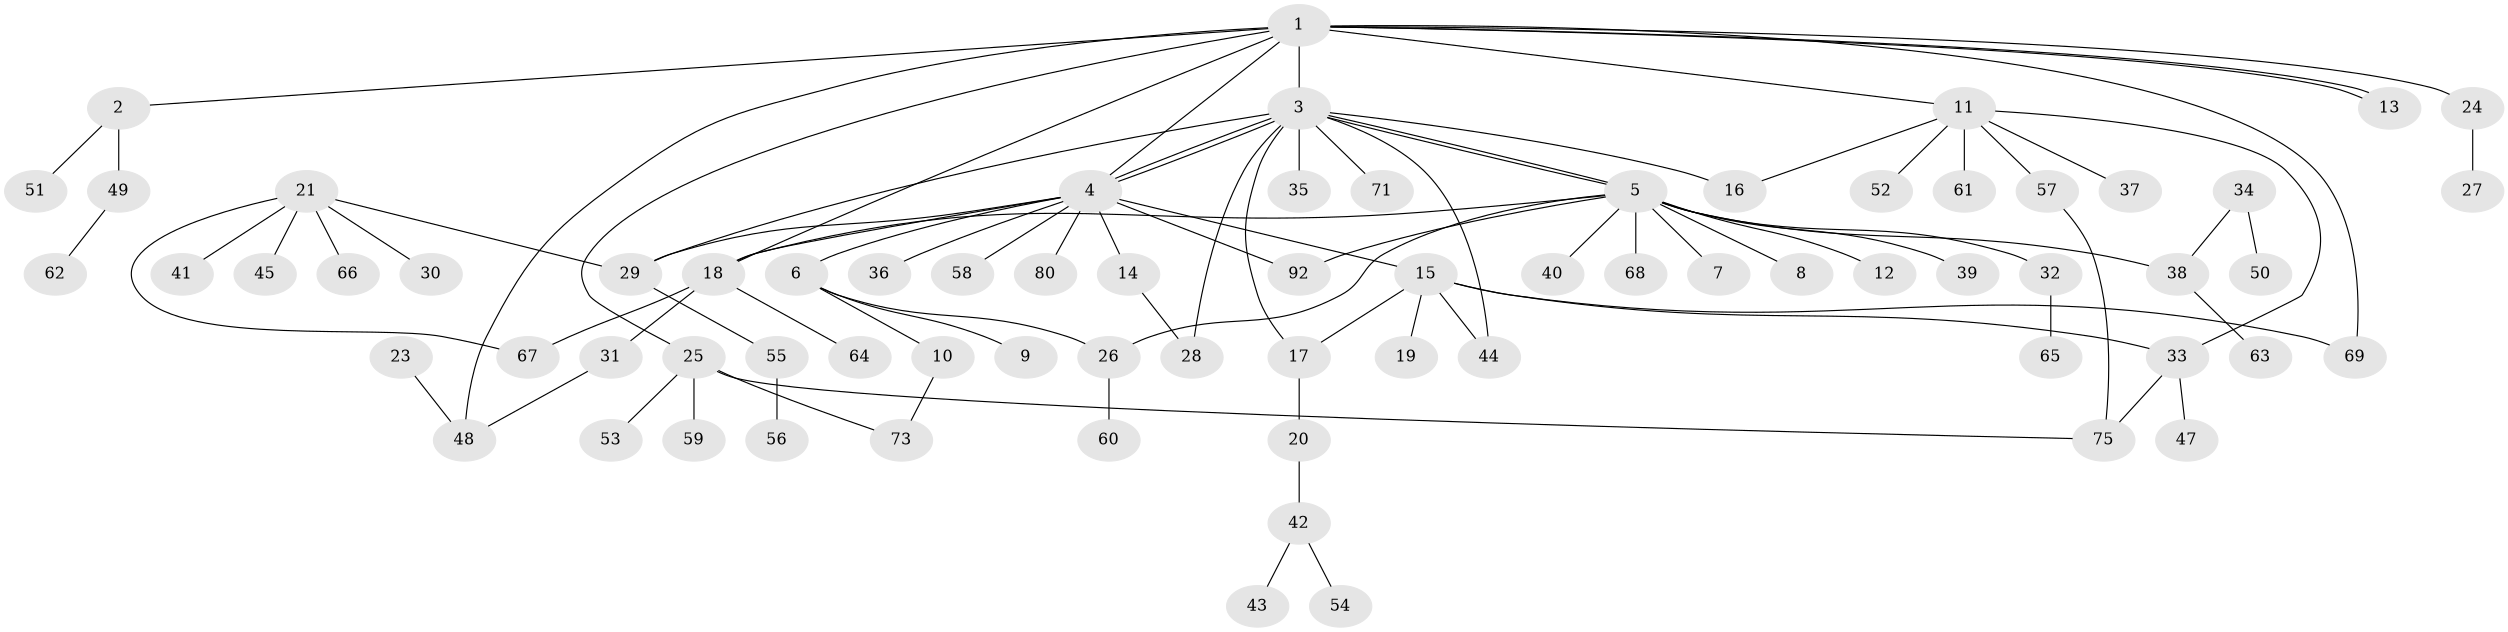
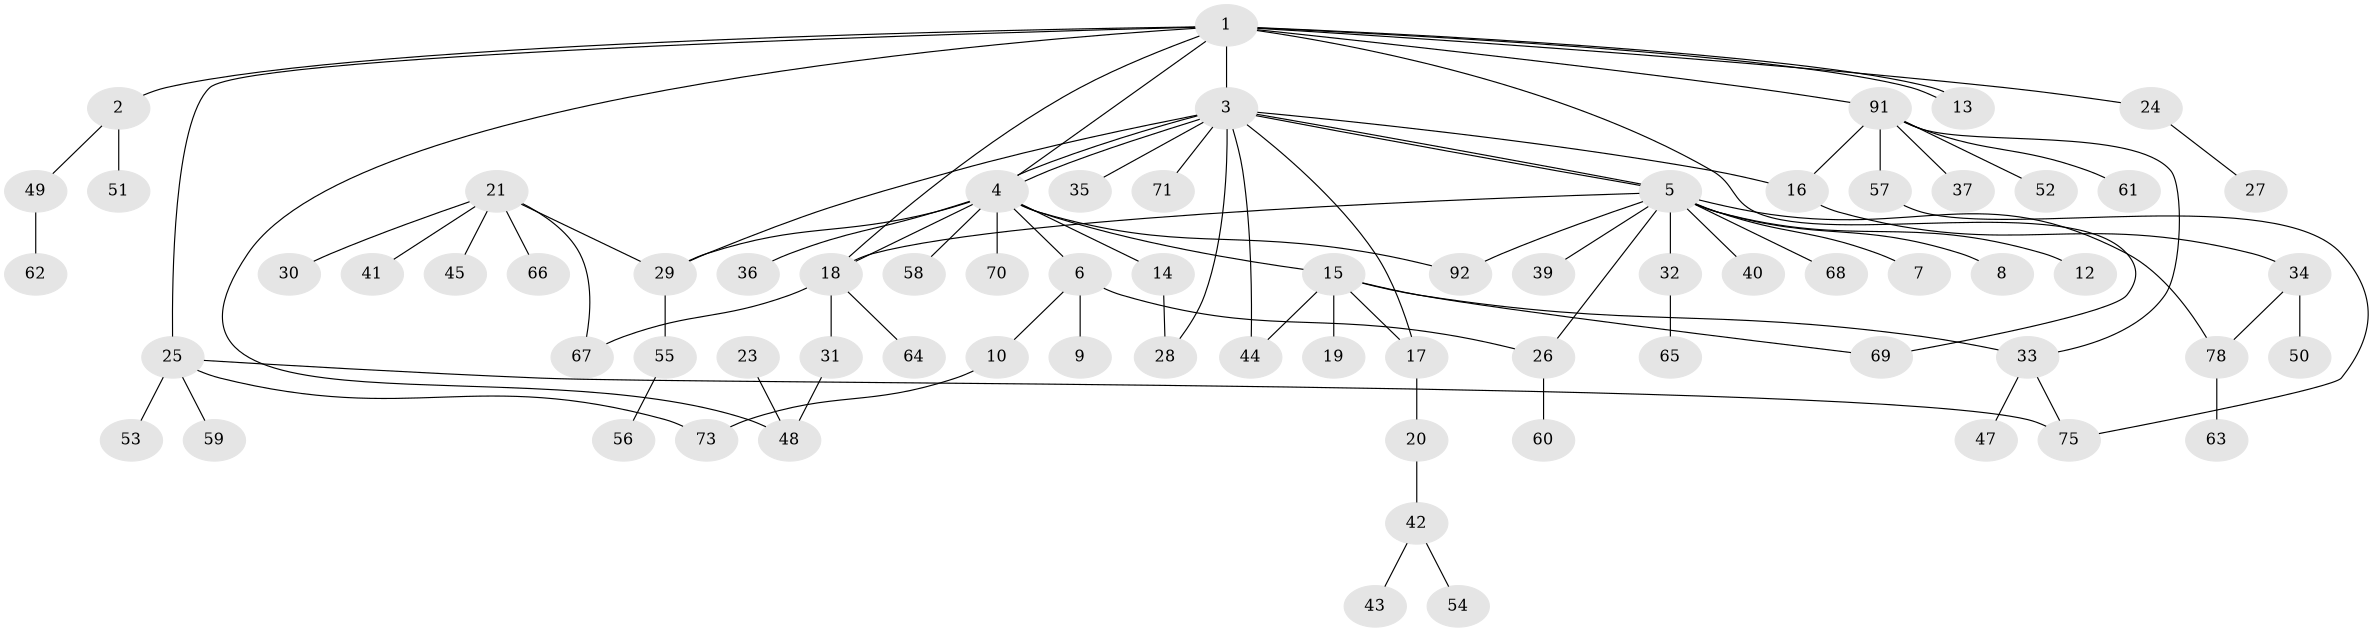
  graph {
    node [color=gray90 style=filled]
    1
    2
    3
    4
-   11
+   11 [label=91]
    13
    18
    25
    48
    69
    24
    49
    51
    5
    16
    17
    28
    29
    35
    44
    71
    6
    14
    15
    n25 [label=92]
    36
    58
-   70 [label=80]
+   70
    33
    37
    52
    57
    61
    31
    64
    67
    73
    53
    59
    n40 [label=75]
    62
    7
    8
    12
    26
    32
-   38
+   38 [label=78]
    39
    40
    68
    34
    20
    27
    55
    9
    10
    19
    21
    30
    41
    45
    66
    23
    60
    65
    63
    42
    43
    54
    47
    50
    56
    1 -- 2
    1 -- 3
    1 -- 4
    1 -- 11
    1 -- 13
    1 -- 13
    1 -- 18
    1 -- 25
    1 -- 48
    1 -- 69
    1 -- 24
    2 -- 49
    2 -- 51
    3 -- 4
    3 -- 4
    3 -- 5
    3 -- 5
    3 -- 16
    3 -- 17
    3 -- 28
    3 -- 29
    3 -- 35
    3 -- 44
    3 -- 71
    4 -- 18
    4 -- 29
    4 -- 6
    4 -- 14
    4 -- 15
    4 -- n25
    4 -- 36
    4 -- 58
    4 -- 70
    11 -- 16
    11 -- 33
    11 -- 37
    11 -- 52
    11 -- 57
    11 -- 61
    18 -- 31
    18 -- 64
    18 -- 67
    25 -- 73
    25 -- 53
    25 -- 59
    25 -- n40
    24 -- 27
    49 -- 62
    5 -- 18
    5 -- n25
    5 -- 7
    5 -- 8
    5 -- 12
    5 -- 26
    5 -- 32
    5 -- 38
    5 -- 39
    5 -- 40
    5 -- 68
+   16 -- 34
    17 -- 20
    29 -- 55
    6 -- 26
    6 -- 9
    6 -- 10
    14 -- 28
    15 -- 69
    15 -- 17
    15 -- 44
    15 -- 33
    15 -- 19
    33 -- n40
    33 -- 47
    57 -- n40
    31 -- 48
    26 -- 60
    32 -- 65
    38 -- 63
    34 -- 38
    34 -- 50
    20 -- 42
    55 -- 56
    10 -- 73
    21 -- 29
    21 -- 67
    21 -- 30
    21 -- 41
    21 -- 45
    21 -- 66
    23 -- 48
    42 -- 43
    42 -- 54
  }
